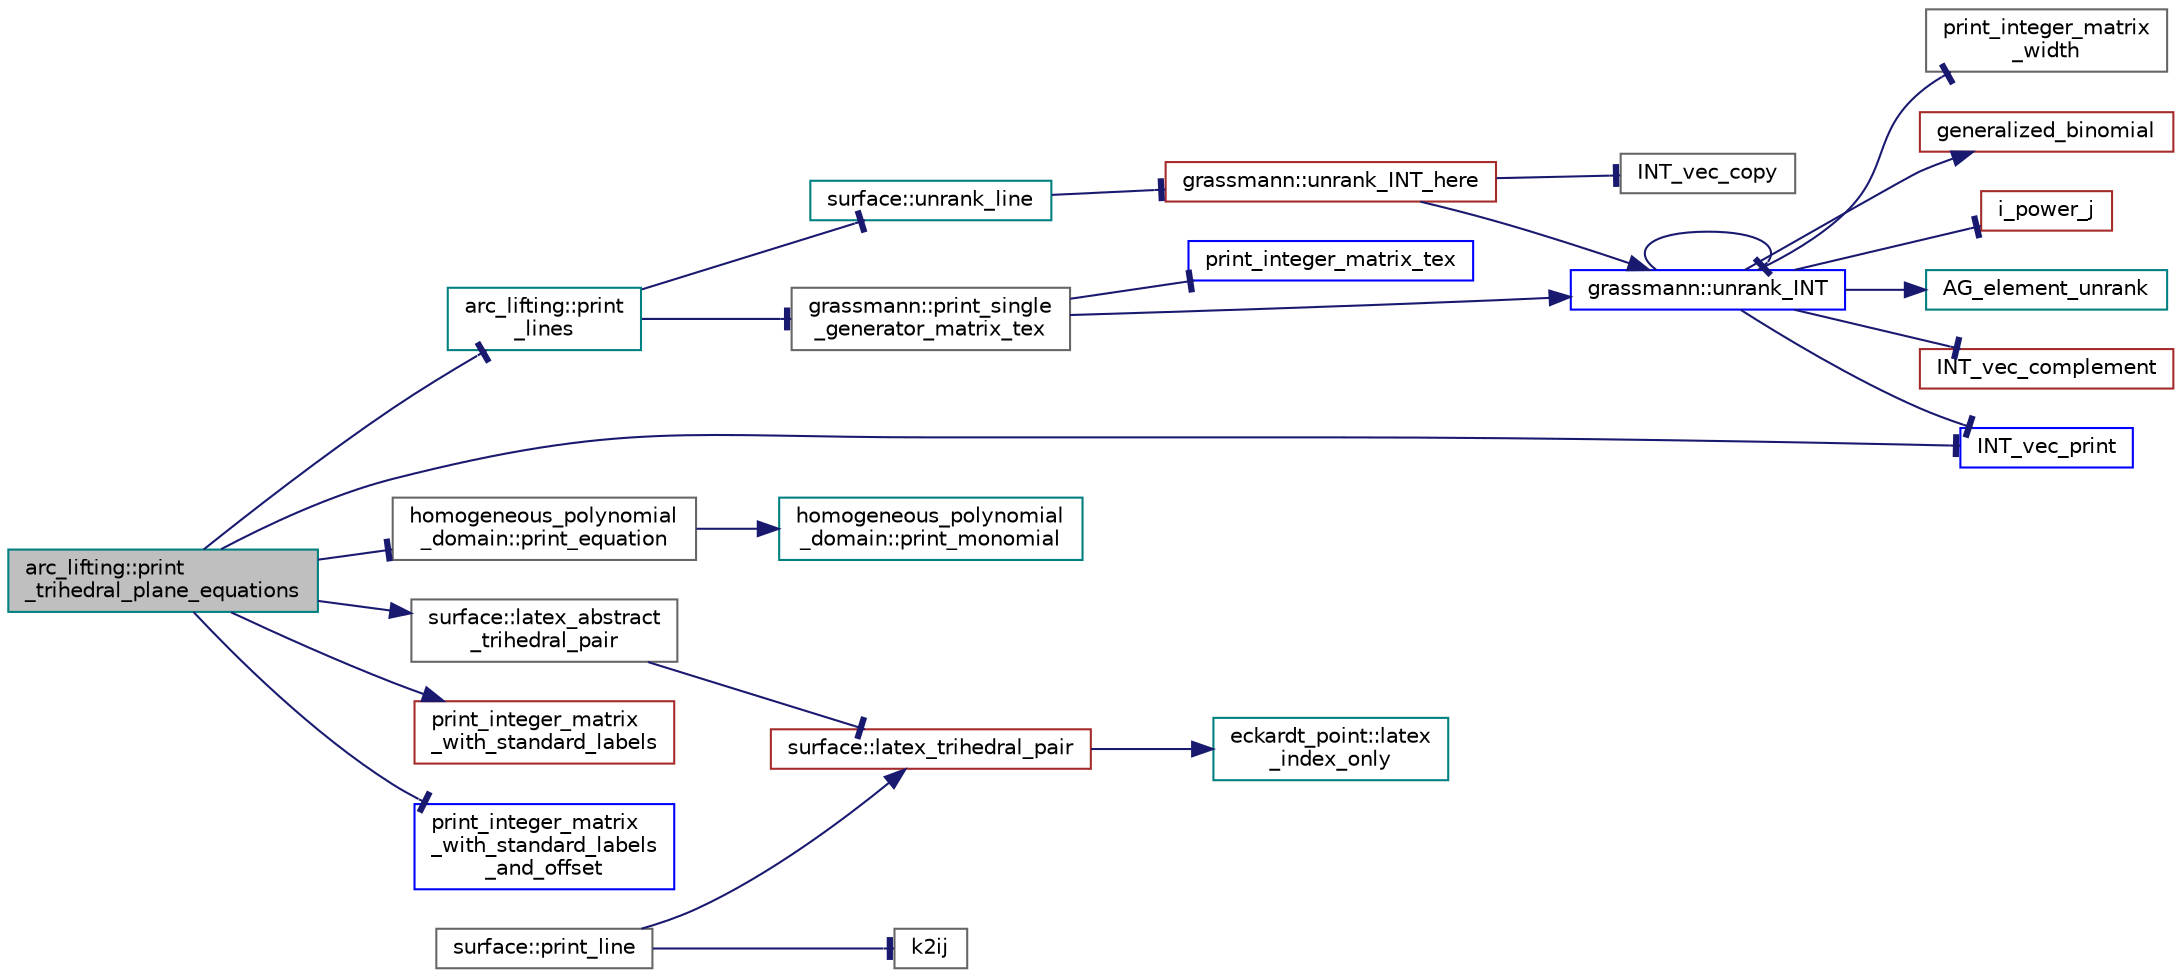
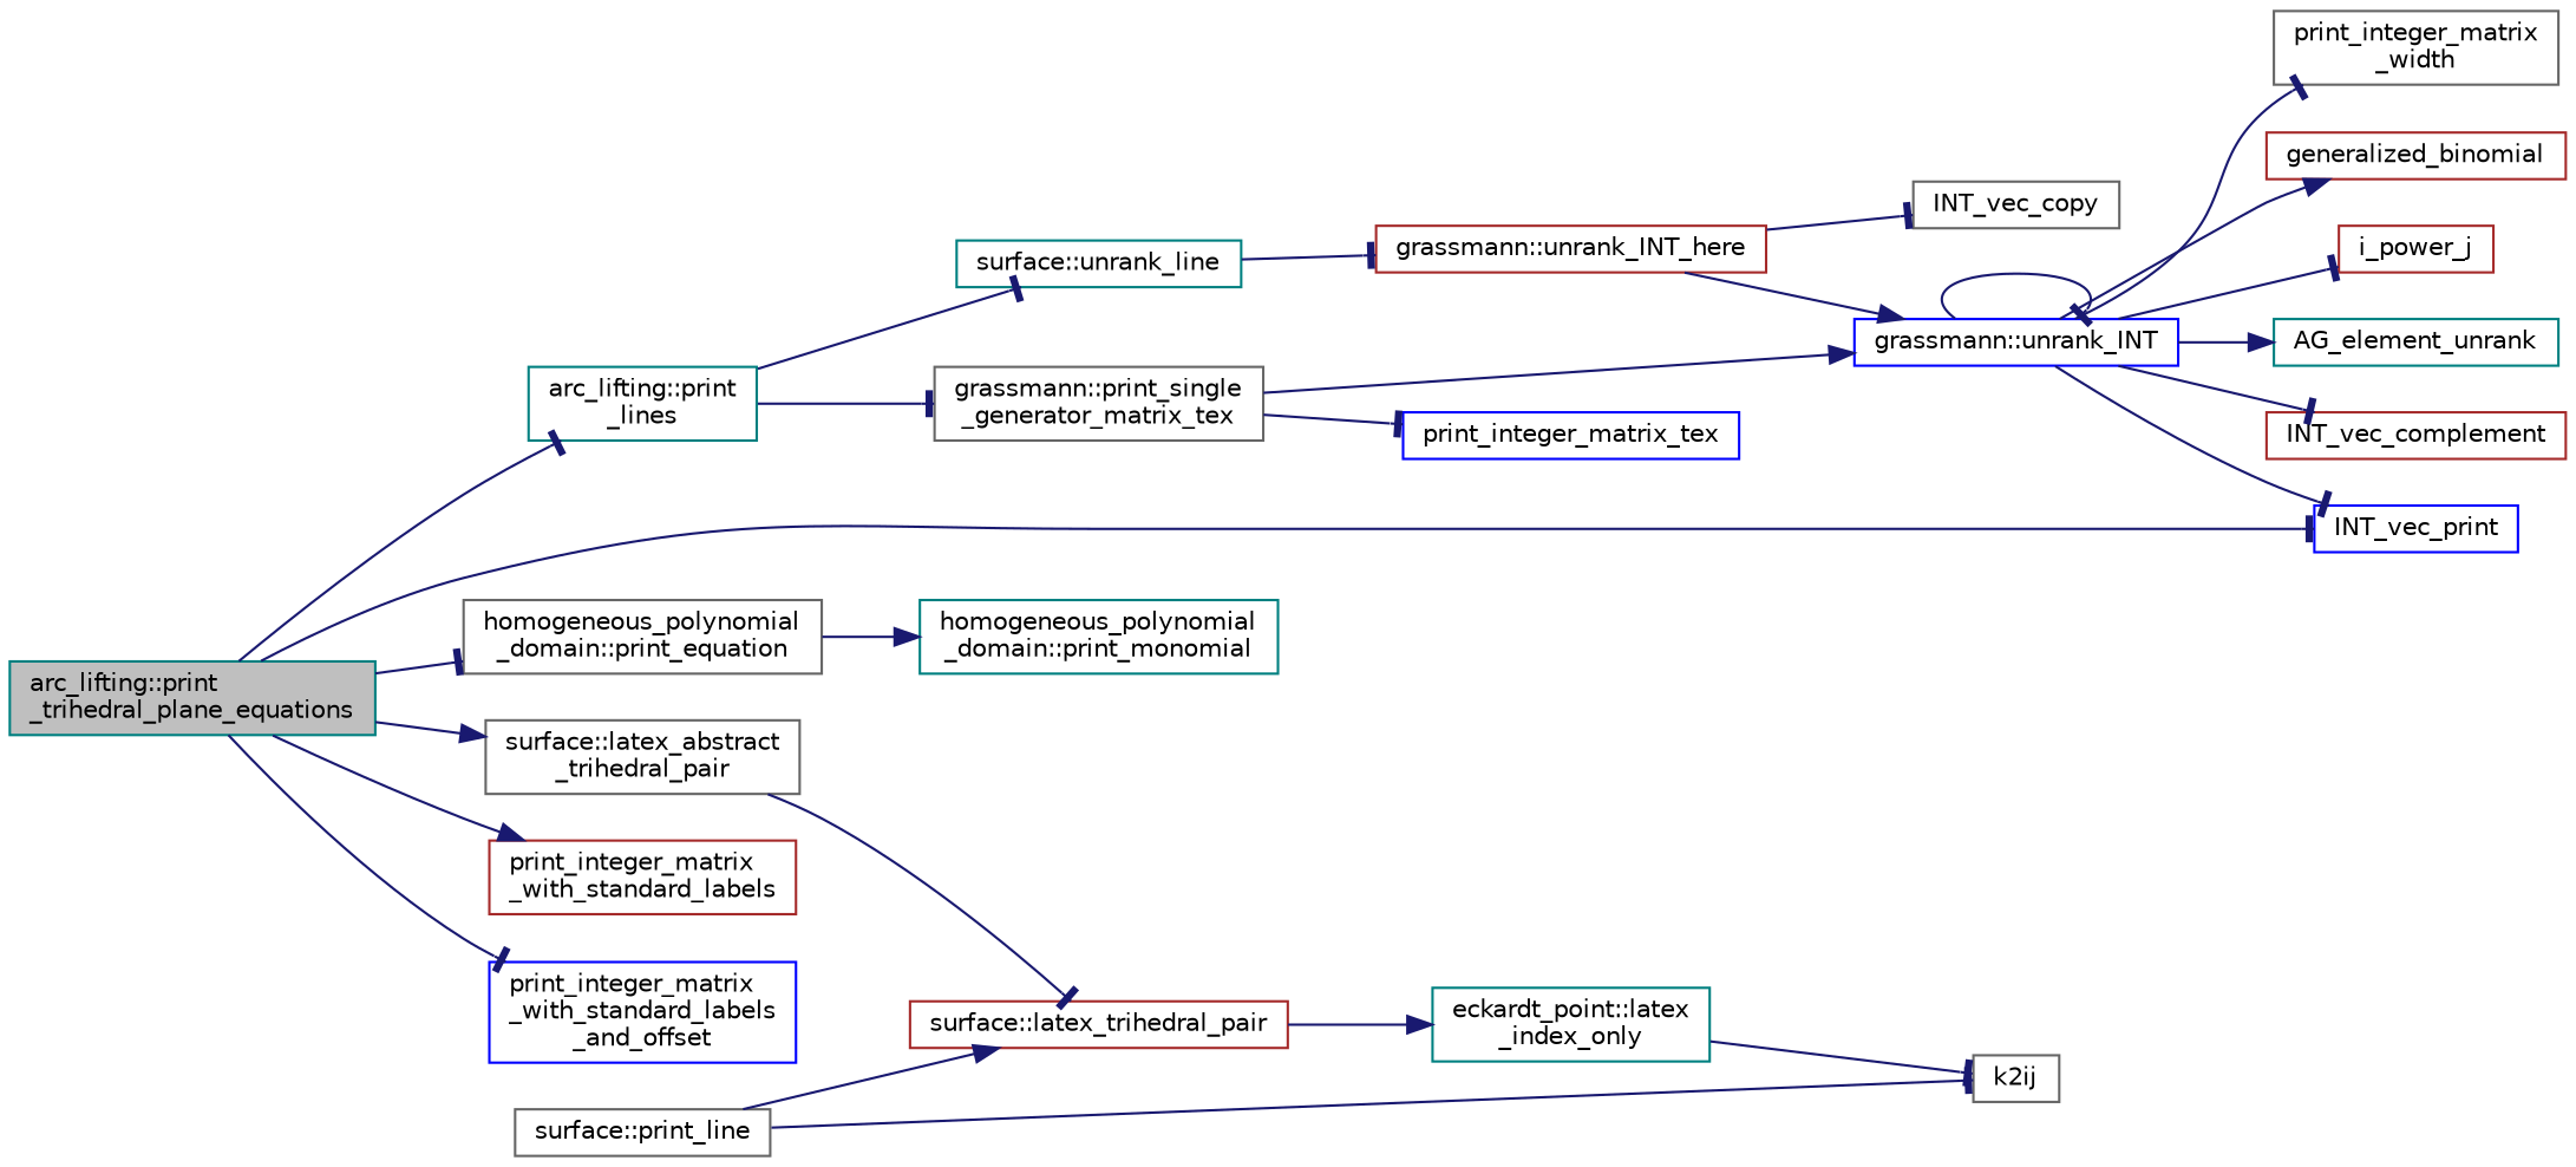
  digraph {
    rankdir=LR
    node [color=gray40 fillcolor=white fontname=Helvetica fontsize=10 shape=record style=filled]
    edge [arrowhead=tee color=midnightblue fontname=Helvetica fontsize=10 labelfontname=Helvetica labelfontsize=10 style=solid]
    n1 [color=teal fillcolor=grey75 fontcolor=black height=0.2 label="arc_lifting::print\l_trihedral_plane_equations" width=0.4]
    n2 [height=0.2 label="surface::latex_abstract\l_trihedral_pair" width=0.4]
    n3 [color=blue height=0.2 label=INT_vec_print width=0.4]
    n4 [height=0.2 label="homogeneous_polynomial\l_domain::print_equation" width=0.4]
    n5 [color=brown height=0.2 label="print_integer_matrix\l_with_standard_labels" width=0.4]
    n6 [color=blue height=0.2 label="print_integer_matrix\l_with_standard_labels\l_and_offset" width=0.4]
    n7 [color=teal height=0.2 label="arc_lifting::print\l_lines" width=0.4]
    n8 [color=brown height=0.2 label="surface::latex_trihedral_pair" width=0.4]
    n9 [color=teal height=0.2 label="homogeneous_polynomial\l_domain::print_monomial" width=0.4]
    n10 [color=teal height=0.2 label="surface::unrank_line" width=0.4]
    n11 [height=0.2 label="grassmann::print_single\l_generator_matrix_tex" width=0.4]
    n12 [color=teal height=0.2 label="eckardt_point::latex\l_index_only" width=0.4]
    n13 [height=0.2 label="surface::print_line" width=0.4]
    n14 [height=0.2 label=k2ij width=0.4]
    n15 [color=brown height=0.2 label="grassmann::unrank_INT_here" width=0.4]
    n16 [color=blue height=0.2 label="grassmann::unrank_INT" width=0.4]
    n17 [color=blue height=0.2 label=print_integer_matrix_tex width=0.4]
    n18 [height=0.2 label=INT_vec_copy width=0.4]
    n19 [color=brown height=0.2 label=generalized_binomial width=0.4]
    n20 [color=brown height=0.2 label=i_power_j width=0.4]
    n21 [color=teal height=0.2 label=AG_element_unrank width=0.4]
    n22 [color=brown height=0.2 label=INT_vec_complement width=0.4]
    n23 [height=0.2 label="print_integer_matrix\l_width" width=0.4]
    n1 -> n2 [arrowhead=normal]
    n1 -> n3
    n1 -> n4
    n1 -> n5 [arrowhead=normal]
    n1 -> n6
    n1 -> n7
    n2 -> n8
    n4 -> n9 [arrowhead=normal]
    n7 -> n10
    n7 -> n11
    n8 -> n12 [arrowhead=normal]
    n10 -> n15
    n11 -> n16 [arrowhead=normal]
    n11 -> n17
+   n12 -> n14
    n13 -> n8 [arrowhead=normal]
    n13 -> n14
    n15 -> n16 [arrowhead=normal]
    n15 -> n18
    n16 -> n3
    n16 -> n16
    n16 -> n19 [arrowhead=normal]
    n16 -> n20
    n16 -> n21 [arrowhead=normal]
    n16 -> n22
    n16 -> n23
  }
